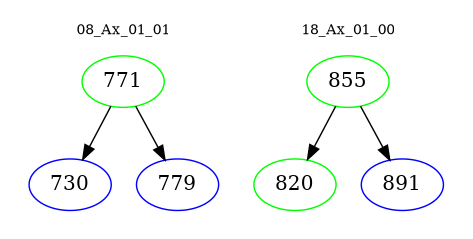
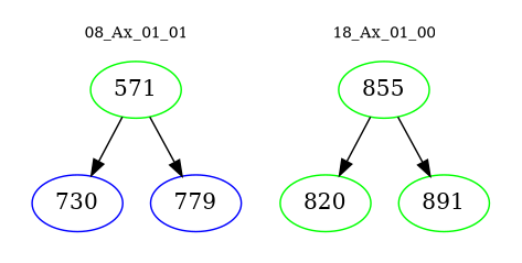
  digraph {
    node [color=green]
    edge [color=black]
-   n1 [label=771]
+   n1 [label=571]
    n2 [color=blue label=730]
    n3 [color=blue label=779]
    n4 [label=855]
    n5 [label=820]
-   n6 [color=blue label=891]
+   n6 [label=891]
    subgraph cluster_1 {
      color=white
      fontsize=10
      label="08_Ax_01_01"
      n1
      n2
      n3
    }
    subgraph cluster_2 {
      color=white
      fontsize=10
      label="18_Ax_01_00"
      n4
      n5
      n6
    }
    n1 -> n2
    n1 -> n3
    n4 -> n5
    n4 -> n6
  }
